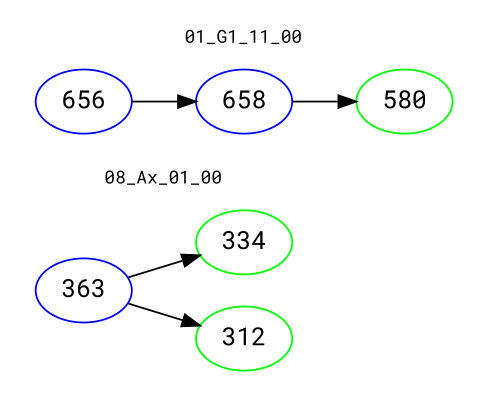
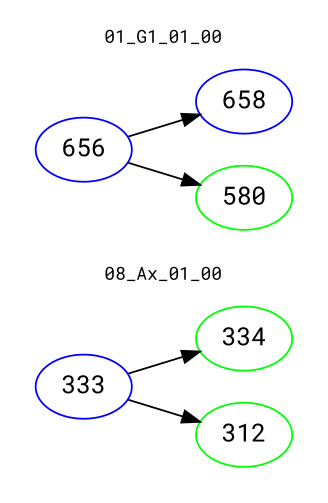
  digraph {
    fontname="Roboto Mono"
    rankdir=LR
    node [color=blue fontname="Roboto Mono"]
    edge [color=black fontname="Roboto Mono"]
-   n1 [label=363]
+   n1 [label=333]
    n2 [color=green label=312]
    n3 [color=green label=334]
    n4 [label=656]
    n5 [color=green label=580]
    n6 [label=658]
    subgraph cluster_1 {
      color=white
      fontsize=10
      label="08_Ax_01_00"
      n1
      n2
      n3
    }
    subgraph cluster_2 {
      color=white
      fontsize=10
-     label="01_G1_11_00"
+     label="01_G1_01_00"
      n4
      n5
      n6
    }
    n1 -> n2
    n1 -> n3
-   n6 -> n5
+   n4 -> n5
    n4 -> n6
  }
